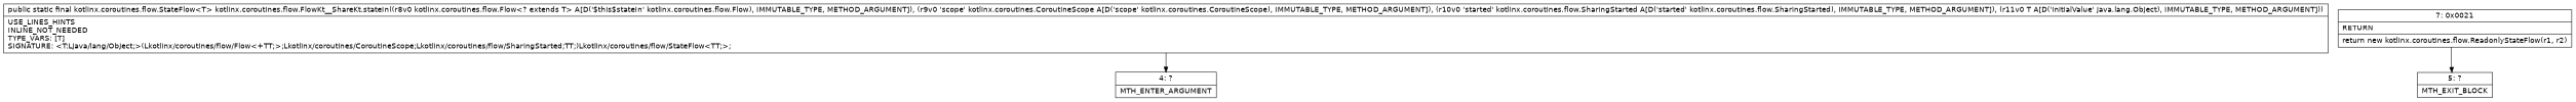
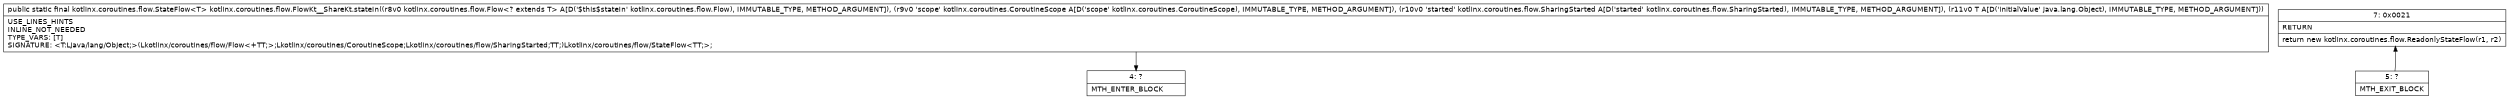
  digraph {
    fontname="DejaVu Sans"
    node [fontname="DejaVu Sans" shape=record]
    edge [fontname="DejaVu Sans"]
-   n1 [label="{4\:\ ?|MTH_ENTER_ARGUMENT\l}"]
+   n1 [label="{4\:\ ?|MTH_ENTER_BLOCK\l}"]
    n2 [label="{7\:\ 0x0021|RETURN\l|return new kotlinx.coroutines.flow.ReadonlyStateFlow(r1, r2)\l}"]
    n3 [label="{5\:\ ?|MTH_EXIT_BLOCK\l}"]
    n4 [label="{public static final kotlinx.coroutines.flow.StateFlow\<T\> kotlinx.coroutines.flow.FlowKt__ShareKt.stateIn((r8v0 kotlinx.coroutines.flow.Flow\<? extends T\> A[D('$this$stateIn' kotlinx.coroutines.flow.Flow), IMMUTABLE_TYPE, METHOD_ARGUMENT]), (r9v0 'scope' kotlinx.coroutines.CoroutineScope A[D('scope' kotlinx.coroutines.CoroutineScope), IMMUTABLE_TYPE, METHOD_ARGUMENT]), (r10v0 'started' kotlinx.coroutines.flow.SharingStarted A[D('started' kotlinx.coroutines.flow.SharingStarted), IMMUTABLE_TYPE, METHOD_ARGUMENT]), (r11v0 T A[D('initialValue' java.lang.Object), IMMUTABLE_TYPE, METHOD_ARGUMENT]))  | USE_LINES_HINTS\lINLINE_NOT_NEEDED\lTYPE_VARS: [T]\lSIGNATURE: \<T:Ljava\/lang\/Object;\>(Lkotlinx\/coroutines\/flow\/Flow\<+TT;\>;Lkotlinx\/coroutines\/CoroutineScope;Lkotlinx\/coroutines\/flow\/SharingStarted;TT;)Lkotlinx\/coroutines\/flow\/StateFlow\<TT;\>;\l}"]
-   n2 -> n3
+   n3 -> n2
    n4 -> n1
  }
